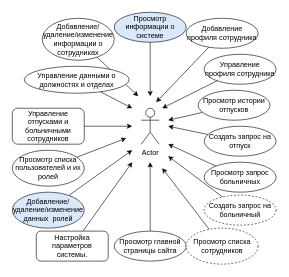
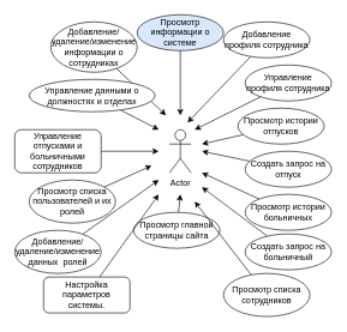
  <mxCell id="0" />
  <mxCell id="1" parent="0" />
  <mxCell id="2" value="Actor" style="shape=umlActor;verticalLabelPosition=bottom;verticalAlign=top;html=1;outlineConnect=0;" vertex="1" parent="1"><mxGeometry x="235" y="180" width="30" height="60" as="geometry" /></mxCell>
  <mxCell id="3" style="rounded=0;orthogonalLoop=1;jettySize=auto;html=1;" edge="1" parent="1" source="4"><mxGeometry relative="1" as="geometry"><mxPoint x="250" y="270" as="targetPoint" /></mxGeometry></mxCell>
- <mxCell id="4" value="Просмотр главной страницы сайта" style="ellipse;whiteSpace=wrap;html=1;" vertex="1" parent="1"><mxGeometry x="190" y="385" width="120" height="50" as="geometry" /></mxCell>
+ <mxCell id="4" value="Просмотр главной страницы сайта" style="ellipse;whiteSpace=wrap;html=1;" vertex="1" parent="1"><mxGeometry x="185" y="295" width="120" height="50" as="geometry" /></mxCell>
  <mxCell id="5" style="rounded=0;orthogonalLoop=1;jettySize=auto;html=1;" edge="1" parent="1" source="6"><mxGeometry relative="1" as="geometry"><mxPoint x="250" y="160" as="targetPoint" /></mxGeometry></mxCell>
  <mxCell id="6" value="Просмотр информации о системе" style="ellipse;whiteSpace=wrap;html=1;fillColor=#dae8fc;" vertex="1" parent="1"><mxGeometry x="190" y="20" width="120" height="50" as="geometry" /></mxCell>
  <mxCell id="7" style="rounded=0;orthogonalLoop=1;jettySize=auto;html=1;" edge="1" parent="1" source="8"><mxGeometry relative="1" as="geometry"><mxPoint x="260" y="170" as="targetPoint" /></mxGeometry></mxCell>
  <mxCell id="8" value="Добавление профиля сотрудника" style="ellipse;whiteSpace=wrap;html=1;" vertex="1" parent="1"><mxGeometry x="310" y="30" width="120" height="50" as="geometry" /></mxCell>
  <mxCell id="9" style="rounded=0;orthogonalLoop=1;jettySize=auto;html=1;" edge="1" parent="1" source="10"><mxGeometry relative="1" as="geometry"><mxPoint x="270" y="180" as="targetPoint" /></mxGeometry></mxCell>
  <mxCell id="10" value="Управление профиля сотрудника" style="ellipse;whiteSpace=wrap;html=1;" vertex="1" parent="1"><mxGeometry x="340" y="90" width="120" height="50" as="geometry" /></mxCell>
  <mxCell id="11" style="rounded=0;orthogonalLoop=1;jettySize=auto;html=1;" edge="1" parent="1" source="12"><mxGeometry relative="1" as="geometry"><mxPoint x="280" y="200" as="targetPoint" /></mxGeometry></mxCell>
  <mxCell id="12" value="Просмотр истории отпусков" style="ellipse;whiteSpace=wrap;html=1;" vertex="1" parent="1"><mxGeometry x="330" y="150" width="120" height="50" as="geometry" /></mxCell>
  <mxCell id="13" style="rounded=0;orthogonalLoop=1;jettySize=auto;html=1;" edge="1" parent="1" source="14"><mxGeometry relative="1" as="geometry"><mxPoint x="280" y="210" as="targetPoint" /></mxGeometry></mxCell>
  <mxCell id="14" value="Создать запрос на отпуск" style="ellipse;whiteSpace=wrap;html=1;" vertex="1" parent="1"><mxGeometry x="340" y="210" width="120" height="50" as="geometry" /></mxCell>
  <mxCell id="15" style="rounded=0;orthogonalLoop=1;jettySize=auto;html=1;" edge="1" parent="1" source="16"><mxGeometry relative="1" as="geometry"><mxPoint x="280" y="240" as="targetPoint" /></mxGeometry></mxCell>
- <mxCell id="16" value="Просмотр запрос больничных" style="ellipse;whiteSpace=wrap;html=1;" vertex="1" parent="1"><mxGeometry x="340" y="270" width="120" height="50" as="geometry" /></mxCell>
+ <mxCell id="16" value="Просмотр истории больничных" style="ellipse;whiteSpace=wrap;html=1;" vertex="1" parent="1"><mxGeometry x="340" y="270" width="120" height="50" as="geometry" /></mxCell>
  <mxCell id="17" style="rounded=0;orthogonalLoop=1;jettySize=auto;html=1;" edge="1" parent="1" source="18"><mxGeometry relative="1" as="geometry"><mxPoint x="280" y="260" as="targetPoint" /></mxGeometry></mxCell>
- <mxCell id="18" value="Создать запрос на больничный" style="ellipse;whiteSpace=wrap;html=1;dashed=1;" vertex="1" parent="1"><mxGeometry x="340" y="325" width="120" height="50" as="geometry" /></mxCell>
+ <mxCell id="18" value="Создать запрос на больничный" style="ellipse;whiteSpace=wrap;html=1;" vertex="1" parent="1"><mxGeometry x="340" y="325" width="120" height="50" as="geometry" /></mxCell>
  <mxCell id="19" style="rounded=0;orthogonalLoop=1;jettySize=auto;html=1;" edge="1" parent="1" source="20"><mxGeometry relative="1" as="geometry"><mxPoint x="270" y="280" as="targetPoint" /></mxGeometry></mxCell>
- <mxCell id="20" value="Просмотр списка сотрудников" style="ellipse;whiteSpace=wrap;html=1;dashed=1;" vertex="1" parent="1"><mxGeometry x="310" y="380" width="120" height="60" as="geometry" /></mxCell>
+ <mxCell id="20" value="Просмотр списка сотрудников" style="ellipse;whiteSpace=wrap;html=1;" vertex="1" parent="1"><mxGeometry x="310" y="380" width="120" height="60" as="geometry" /></mxCell>
  <mxCell id="21" style="rounded=0;orthogonalLoop=1;jettySize=auto;html=1;" edge="1" parent="1" source="22"><mxGeometry relative="1" as="geometry"><mxPoint x="230" y="160" as="targetPoint" /></mxGeometry></mxCell>
  <mxCell id="22" value="Добавление/удаление/изменение информации о сотрудниках" style="ellipse;whiteSpace=wrap;html=1;" vertex="1" parent="1"><mxGeometry x="70" y="30" width="120" height="70" as="geometry" /></mxCell>
  <mxCell id="23" style="rounded=0;orthogonalLoop=1;jettySize=auto;html=1;" edge="1" parent="1" source="24"><mxGeometry relative="1" as="geometry"><mxPoint x="220" y="180" as="targetPoint" /></mxGeometry></mxCell>
  <mxCell id="24" value="Управление данными о должностях и отделах" style="ellipse;whiteSpace=wrap;html=1;" vertex="1" parent="1"><mxGeometry x="40" y="110" width="175" height="45" as="geometry" /></mxCell>
  <mxCell id="25" style="rounded=0;orthogonalLoop=1;jettySize=auto;html=1;" edge="1" parent="1" source="26"><mxGeometry relative="1" as="geometry"><mxPoint x="220" y="210" as="targetPoint" /></mxGeometry></mxCell>
  <mxCell id="26" value="Управление отпусками и больничными сотрудников" style="whiteSpace=wrap;html=1;rounded=1;" vertex="1" parent="1"><mxGeometry x="20" y="180" width="120" height="60" as="geometry" /></mxCell>
  <mxCell id="27" style="rounded=0;orthogonalLoop=1;jettySize=auto;html=1;" edge="1" parent="1" source="28"><mxGeometry relative="1" as="geometry"><mxPoint x="210" y="230" as="targetPoint" /></mxGeometry></mxCell>
- <mxCell id="28" value="Просмотр списка пользователей и их ролей" style="ellipse;whiteSpace=wrap;html=1;" vertex="1" parent="1"><mxGeometry x="20" y="250" width="120" height="60" as="geometry" /></mxCell>
+ <mxCell id="28" value="Просмотр списка пользователей и их ролей" style="ellipse;whiteSpace=wrap;html=1;" vertex="1" parent="1"><mxGeometry x="40" y="250" width="120" height="60" as="geometry" /></mxCell>
  <mxCell id="29" style="rounded=0;orthogonalLoop=1;jettySize=auto;html=1;" edge="1" parent="1" source="30"><mxGeometry relative="1" as="geometry"><mxPoint x="220" y="250" as="targetPoint" /></mxGeometry></mxCell>
- <mxCell id="30" value="Добавление/удаление/изменение данных  ролей" style="ellipse;whiteSpace=wrap;html=1;fillColor=#dae8fc;" vertex="1" parent="1"><mxGeometry x="20" y="320" width="120" height="60" as="geometry" /></mxCell>
+ <mxCell id="30" value="Добавление/удаление/изменение данных  ролей" style="ellipse;whiteSpace=wrap;html=1;" vertex="1" parent="1"><mxGeometry x="20" y="320" width="120" height="60" as="geometry" /></mxCell>
  <mxCell id="31" style="rounded=0;orthogonalLoop=1;jettySize=auto;html=1;" edge="1" parent="1" source="32"><mxGeometry relative="1" as="geometry"><mxPoint x="220" y="270" as="targetPoint" /></mxGeometry></mxCell>
  <mxCell id="32" value="Настройка параметров системы." style="whiteSpace=wrap;html=1;rounded=1;" vertex="1" parent="1"><mxGeometry x="60" y="385" width="120" height="50" as="geometry" /></mxCell>
